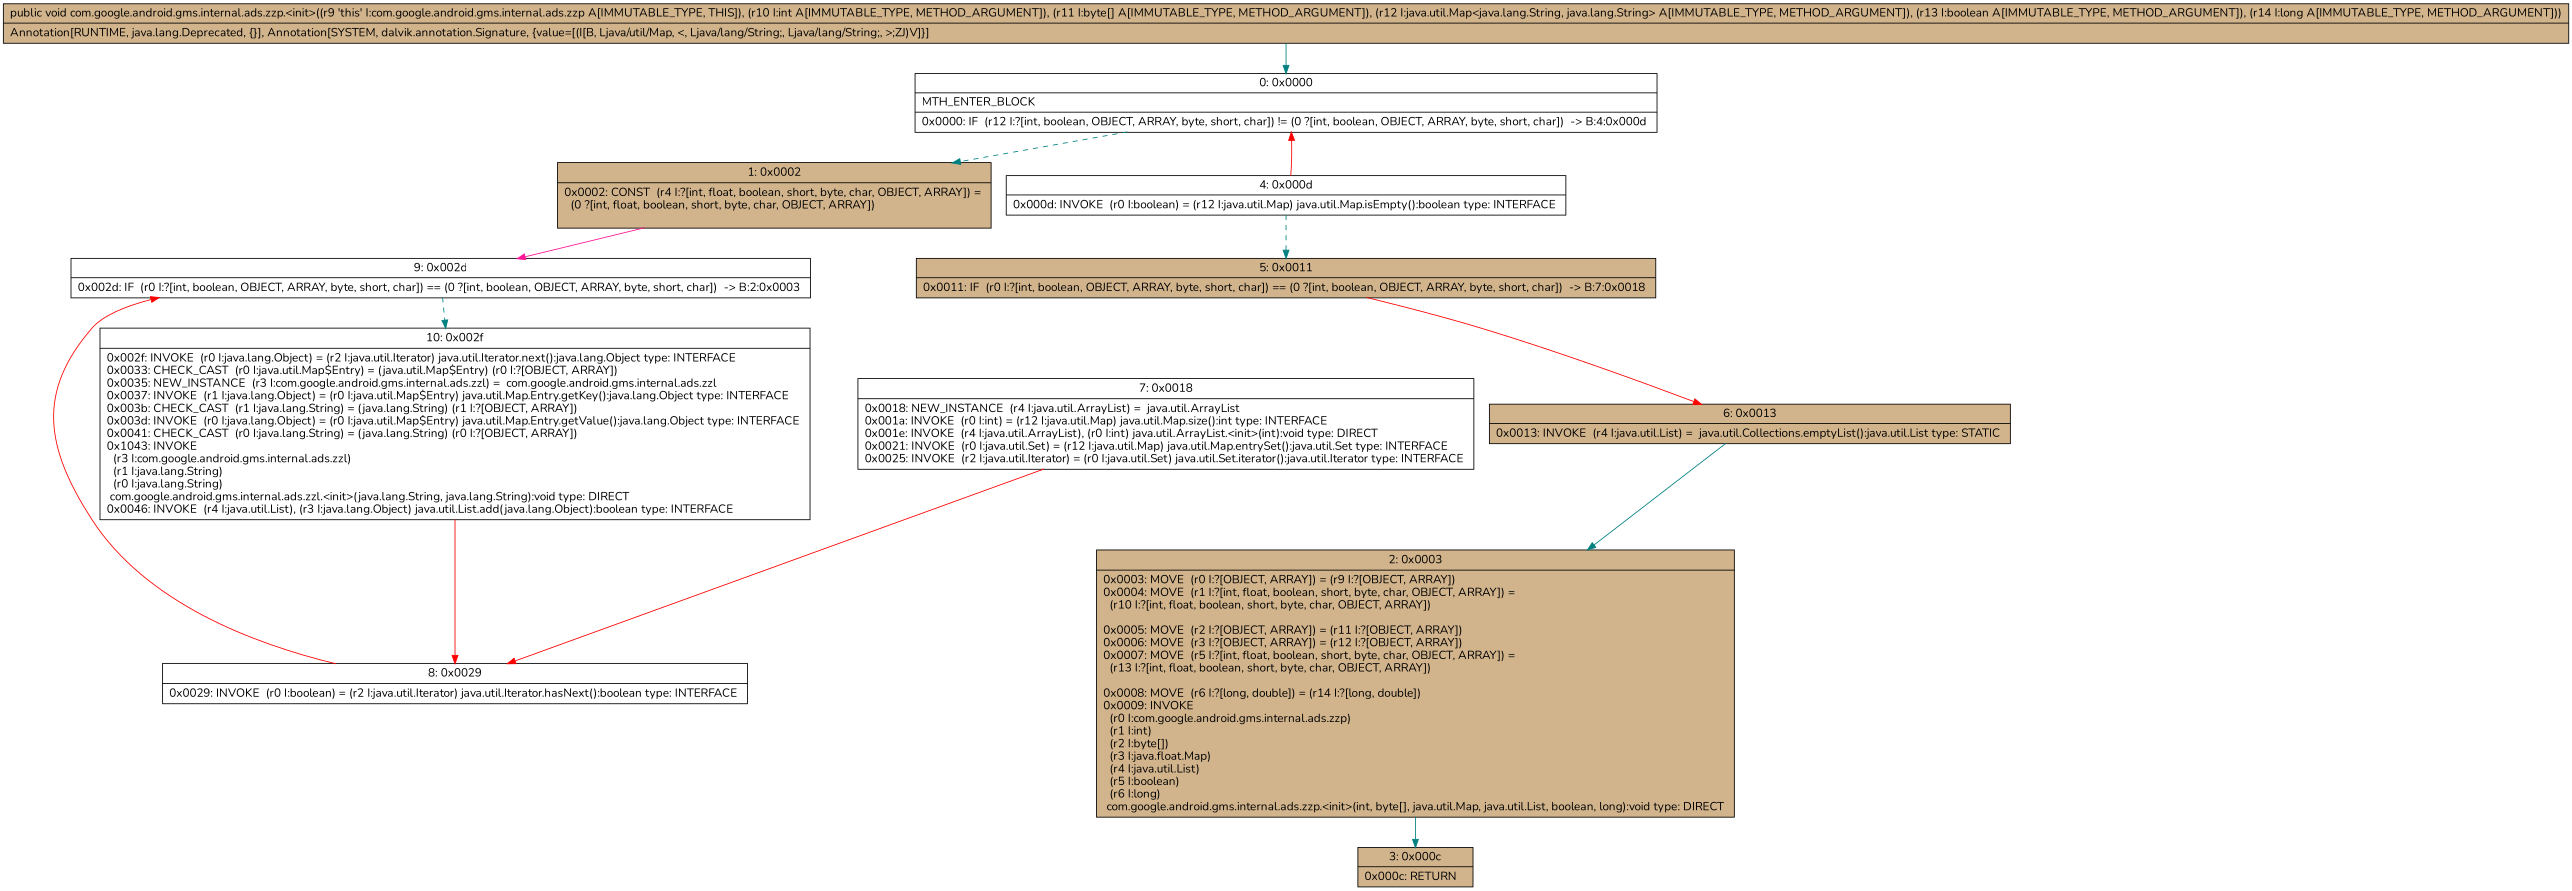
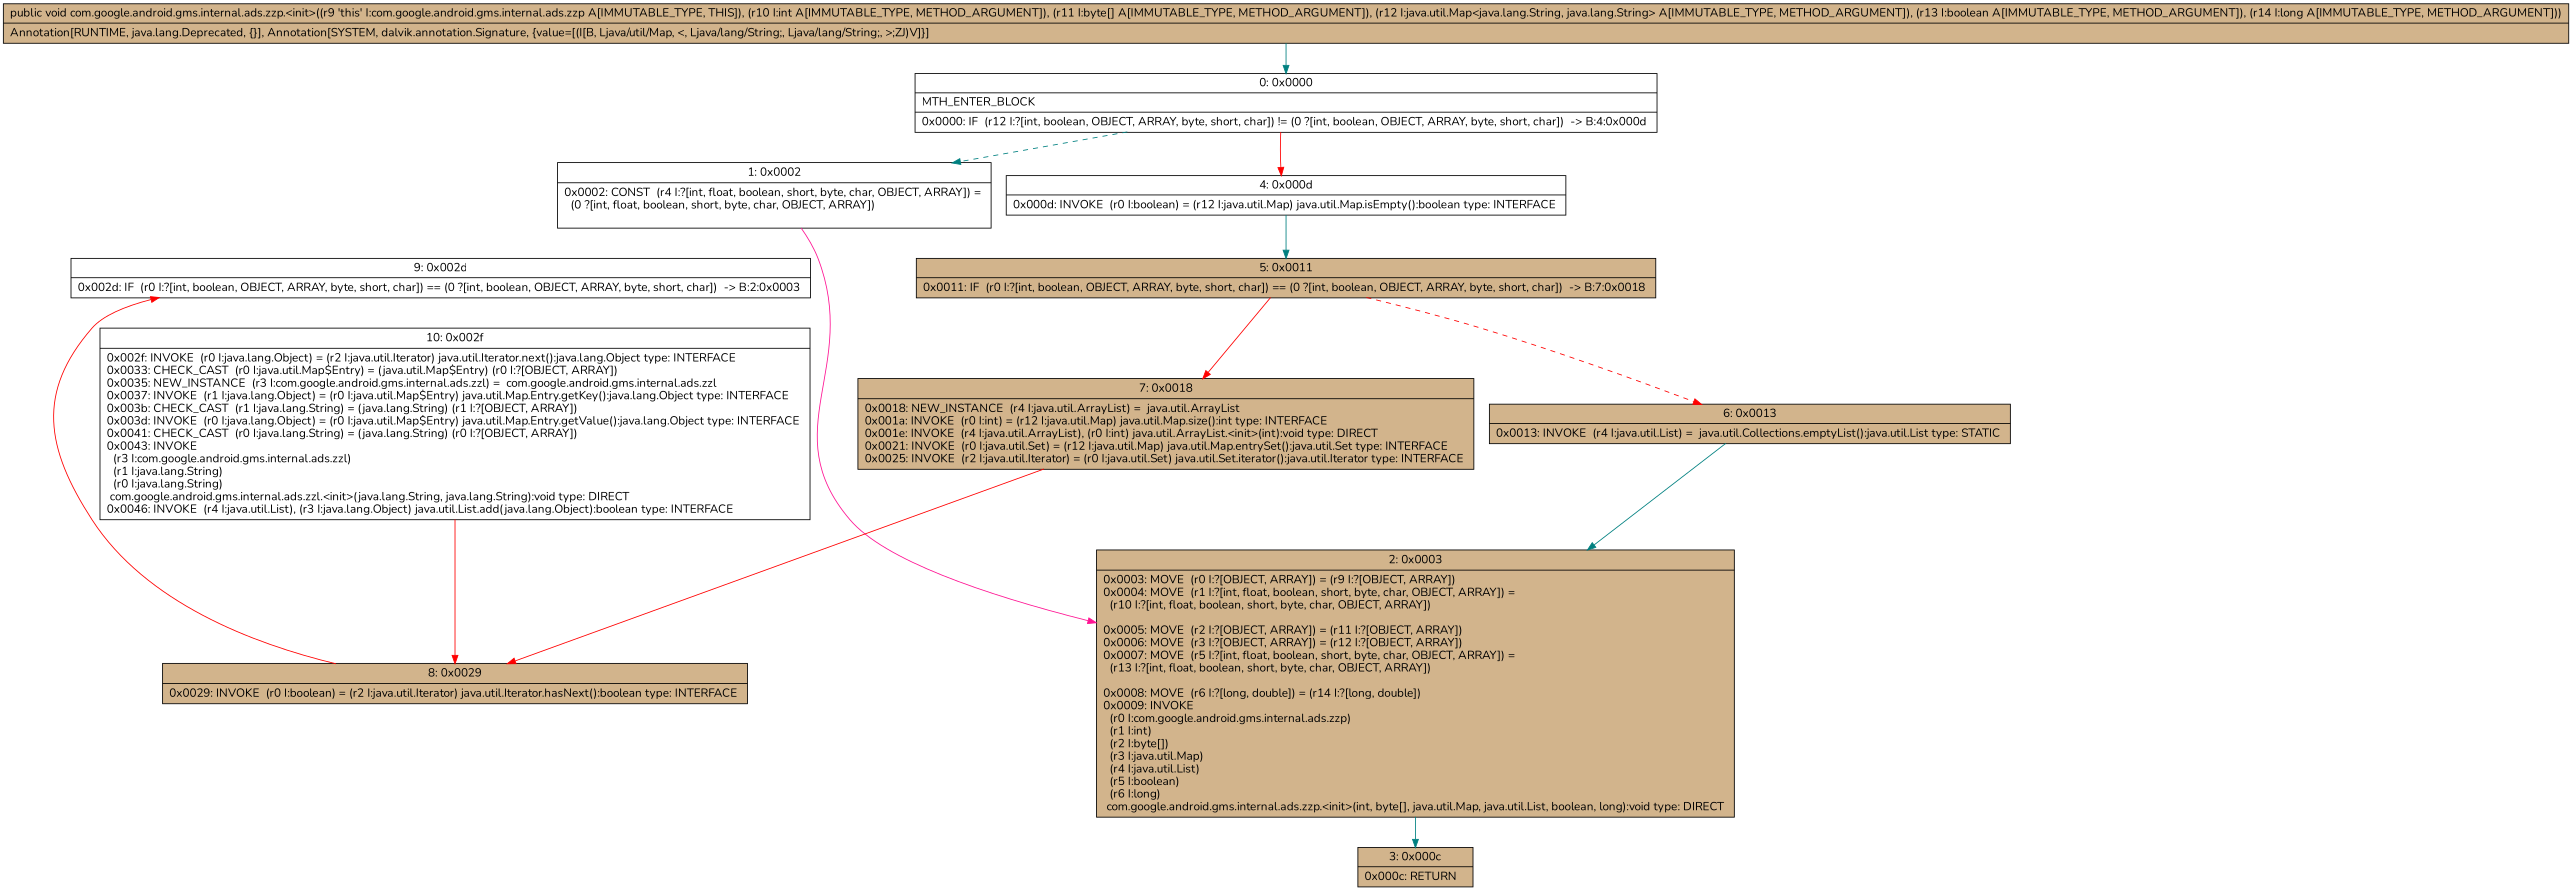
  digraph {
    fontname=Nunito
    node [fillcolor=white fontname=Nunito shape=record style=filled]
    edge [color=teal fontname=Nunito]
    n1 [label="{0\:\ 0x0000|MTH_ENTER_BLOCK\l|0x0000: IF  (r12 I:?[int, boolean, OBJECT, ARRAY, byte, short, char]) != (0 ?[int, boolean, OBJECT, ARRAY, byte, short, char])  \-\> B:4:0x000d \l}"]
-   n2 [fillcolor=tan label="{1\:\ 0x0002|0x0002: CONST  (r4 I:?[int, float, boolean, short, byte, char, OBJECT, ARRAY]) = \l  (0 ?[int, float, boolean, short, byte, char, OBJECT, ARRAY])\l \l}"]
+   n2 [label="{1\:\ 0x0002|0x0002: CONST  (r4 I:?[int, float, boolean, short, byte, char, OBJECT, ARRAY]) = \l  (0 ?[int, float, boolean, short, byte, char, OBJECT, ARRAY])\l \l}"]
    n3 [label="{4\:\ 0x000d|0x000d: INVOKE  (r0 I:boolean) = (r12 I:java.util.Map) java.util.Map.isEmpty():boolean type: INTERFACE \l}"]
-   n4 [fillcolor=tan label="{2\:\ 0x0003|0x0003: MOVE  (r0 I:?[OBJECT, ARRAY]) = (r9 I:?[OBJECT, ARRAY]) \l0x0004: MOVE  (r1 I:?[int, float, boolean, short, byte, char, OBJECT, ARRAY]) = \l  (r10 I:?[int, float, boolean, short, byte, char, OBJECT, ARRAY])\l \l0x0005: MOVE  (r2 I:?[OBJECT, ARRAY]) = (r11 I:?[OBJECT, ARRAY]) \l0x0006: MOVE  (r3 I:?[OBJECT, ARRAY]) = (r12 I:?[OBJECT, ARRAY]) \l0x0007: MOVE  (r5 I:?[int, float, boolean, short, byte, char, OBJECT, ARRAY]) = \l  (r13 I:?[int, float, boolean, short, byte, char, OBJECT, ARRAY])\l \l0x0008: MOVE  (r6 I:?[long, double]) = (r14 I:?[long, double]) \l0x0009: INVOKE  \l  (r0 I:com.google.android.gms.internal.ads.zzp)\l  (r1 I:int)\l  (r2 I:byte[])\l  (r3 I:java.float.Map)\l  (r4 I:java.util.List)\l  (r5 I:boolean)\l  (r6 I:long)\l com.google.android.gms.internal.ads.zzp.\<init\>(int, byte[], java.util.Map, java.util.List, boolean, long):void type: DIRECT \l}"]
+   n4 [fillcolor=tan label="{2\:\ 0x0003|0x0003: MOVE  (r0 I:?[OBJECT, ARRAY]) = (r9 I:?[OBJECT, ARRAY]) \l0x0004: MOVE  (r1 I:?[int, float, boolean, short, byte, char, OBJECT, ARRAY]) = \l  (r10 I:?[int, float, boolean, short, byte, char, OBJECT, ARRAY])\l \l0x0005: MOVE  (r2 I:?[OBJECT, ARRAY]) = (r11 I:?[OBJECT, ARRAY]) \l0x0006: MOVE  (r3 I:?[OBJECT, ARRAY]) = (r12 I:?[OBJECT, ARRAY]) \l0x0007: MOVE  (r5 I:?[int, float, boolean, short, byte, char, OBJECT, ARRAY]) = \l  (r13 I:?[int, float, boolean, short, byte, char, OBJECT, ARRAY])\l \l0x0008: MOVE  (r6 I:?[long, double]) = (r14 I:?[long, double]) \l0x0009: INVOKE  \l  (r0 I:com.google.android.gms.internal.ads.zzp)\l  (r1 I:int)\l  (r2 I:byte[])\l  (r3 I:java.util.Map)\l  (r4 I:java.util.List)\l  (r5 I:boolean)\l  (r6 I:long)\l com.google.android.gms.internal.ads.zzp.\<init\>(int, byte[], java.util.Map, java.util.List, boolean, long):void type: DIRECT \l}"]
    n5 [fillcolor=tan label="{5\:\ 0x0011|0x0011: IF  (r0 I:?[int, boolean, OBJECT, ARRAY, byte, short, char]) == (0 ?[int, boolean, OBJECT, ARRAY, byte, short, char])  \-\> B:7:0x0018 \l}"]
    n6 [fillcolor=tan label="{3\:\ 0x000c|0x000c: RETURN   \l}"]
    n7 [fillcolor=tan label="{6\:\ 0x0013|0x0013: INVOKE  (r4 I:java.util.List) =  java.util.Collections.emptyList():java.util.List type: STATIC \l}"]
-   n8 [label="{7\:\ 0x0018|0x0018: NEW_INSTANCE  (r4 I:java.util.ArrayList) =  java.util.ArrayList \l0x001a: INVOKE  (r0 I:int) = (r12 I:java.util.Map) java.util.Map.size():int type: INTERFACE \l0x001e: INVOKE  (r4 I:java.util.ArrayList), (r0 I:int) java.util.ArrayList.\<init\>(int):void type: DIRECT \l0x0021: INVOKE  (r0 I:java.util.Set) = (r12 I:java.util.Map) java.util.Map.entrySet():java.util.Set type: INTERFACE \l0x0025: INVOKE  (r2 I:java.util.Iterator) = (r0 I:java.util.Set) java.util.Set.iterator():java.util.Iterator type: INTERFACE \l}"]
-   n9 [label="{8\:\ 0x0029|0x0029: INVOKE  (r0 I:boolean) = (r2 I:java.util.Iterator) java.util.Iterator.hasNext():boolean type: INTERFACE \l}"]
+   n8 [fillcolor=tan label="{7\:\ 0x0018|0x0018: NEW_INSTANCE  (r4 I:java.util.ArrayList) =  java.util.ArrayList \l0x001a: INVOKE  (r0 I:int) = (r12 I:java.util.Map) java.util.Map.size():int type: INTERFACE \l0x001e: INVOKE  (r4 I:java.util.ArrayList), (r0 I:int) java.util.ArrayList.\<init\>(int):void type: DIRECT \l0x0021: INVOKE  (r0 I:java.util.Set) = (r12 I:java.util.Map) java.util.Map.entrySet():java.util.Set type: INTERFACE \l0x0025: INVOKE  (r2 I:java.util.Iterator) = (r0 I:java.util.Set) java.util.Set.iterator():java.util.Iterator type: INTERFACE \l}"]
+   n9 [fillcolor=tan label="{8\:\ 0x0029|0x0029: INVOKE  (r0 I:boolean) = (r2 I:java.util.Iterator) java.util.Iterator.hasNext():boolean type: INTERFACE \l}"]
    n10 [label="{9\:\ 0x002d|0x002d: IF  (r0 I:?[int, boolean, OBJECT, ARRAY, byte, short, char]) == (0 ?[int, boolean, OBJECT, ARRAY, byte, short, char])  \-\> B:2:0x0003 \l}"]
-   n11 [label="{10\:\ 0x002f|0x002f: INVOKE  (r0 I:java.lang.Object) = (r2 I:java.util.Iterator) java.util.Iterator.next():java.lang.Object type: INTERFACE \l0x0033: CHECK_CAST  (r0 I:java.util.Map$Entry) = (java.util.Map$Entry) (r0 I:?[OBJECT, ARRAY]) \l0x0035: NEW_INSTANCE  (r3 I:com.google.android.gms.internal.ads.zzl) =  com.google.android.gms.internal.ads.zzl \l0x0037: INVOKE  (r1 I:java.lang.Object) = (r0 I:java.util.Map$Entry) java.util.Map.Entry.getKey():java.lang.Object type: INTERFACE \l0x003b: CHECK_CAST  (r1 I:java.lang.String) = (java.lang.String) (r1 I:?[OBJECT, ARRAY]) \l0x003d: INVOKE  (r0 I:java.lang.Object) = (r0 I:java.util.Map$Entry) java.util.Map.Entry.getValue():java.lang.Object type: INTERFACE \l0x0041: CHECK_CAST  (r0 I:java.lang.String) = (java.lang.String) (r0 I:?[OBJECT, ARRAY]) \l0x1043: INVOKE  \l  (r3 I:com.google.android.gms.internal.ads.zzl)\l  (r1 I:java.lang.String)\l  (r0 I:java.lang.String)\l com.google.android.gms.internal.ads.zzl.\<init\>(java.lang.String, java.lang.String):void type: DIRECT \l0x0046: INVOKE  (r4 I:java.util.List), (r3 I:java.lang.Object) java.util.List.add(java.lang.Object):boolean type: INTERFACE \l}"]
+   n11 [label="{10\:\ 0x002f|0x002f: INVOKE  (r0 I:java.lang.Object) = (r2 I:java.util.Iterator) java.util.Iterator.next():java.lang.Object type: INTERFACE \l0x0033: CHECK_CAST  (r0 I:java.util.Map$Entry) = (java.util.Map$Entry) (r0 I:?[OBJECT, ARRAY]) \l0x0035: NEW_INSTANCE  (r3 I:com.google.android.gms.internal.ads.zzl) =  com.google.android.gms.internal.ads.zzl \l0x0037: INVOKE  (r1 I:java.lang.Object) = (r0 I:java.util.Map$Entry) java.util.Map.Entry.getKey():java.lang.Object type: INTERFACE \l0x003b: CHECK_CAST  (r1 I:java.lang.String) = (java.lang.String) (r1 I:?[OBJECT, ARRAY]) \l0x003d: INVOKE  (r0 I:java.lang.Object) = (r0 I:java.util.Map$Entry) java.util.Map.Entry.getValue():java.lang.Object type: INTERFACE \l0x0041: CHECK_CAST  (r0 I:java.lang.String) = (java.lang.String) (r0 I:?[OBJECT, ARRAY]) \l0x0043: INVOKE  \l  (r3 I:com.google.android.gms.internal.ads.zzl)\l  (r1 I:java.lang.String)\l  (r0 I:java.lang.String)\l com.google.android.gms.internal.ads.zzl.\<init\>(java.lang.String, java.lang.String):void type: DIRECT \l0x0046: INVOKE  (r4 I:java.util.List), (r3 I:java.lang.Object) java.util.List.add(java.lang.Object):boolean type: INTERFACE \l}"]
    n12 [fillcolor=tan label="{public void com.google.android.gms.internal.ads.zzp.\<init\>((r9 'this' I:com.google.android.gms.internal.ads.zzp A[IMMUTABLE_TYPE, THIS]), (r10 I:int A[IMMUTABLE_TYPE, METHOD_ARGUMENT]), (r11 I:byte[] A[IMMUTABLE_TYPE, METHOD_ARGUMENT]), (r12 I:java.util.Map\<java.lang.String, java.lang.String\> A[IMMUTABLE_TYPE, METHOD_ARGUMENT]), (r13 I:boolean A[IMMUTABLE_TYPE, METHOD_ARGUMENT]), (r14 I:long A[IMMUTABLE_TYPE, METHOD_ARGUMENT]))  | Annotation[RUNTIME, java.lang.Deprecated, \{\}], Annotation[SYSTEM, dalvik.annotation.Signature, \{value=[(I[B, Ljava\/util\/Map, \<, Ljava\/lang\/String;, Ljava\/lang\/String;, \>;ZJ)V]\}]\l}"]
    n1 -> n2 [style=dashed]
-   n3 -> n1 [color=red]
-   n2 -> n10 [color=deeppink]
-   n3 -> n5 [style=dashed]
+   n1 -> n3 [color=red]
+   n2 -> n4 [color=deeppink]
+   n3 -> n5
    n4 -> n6
-   n5 -> n7 [color=red style=solid]
+   n5 -> n7 [color=red style=dashed]
+   n5 -> n8 [color=red]
    n7 -> n4
    n8 -> n9 [color=red]
    n9 -> n10 [color=red]
-   n10 -> n11 [style=dashed]
    n11 -> n9 [color=red]
    n12 -> n1
  }
